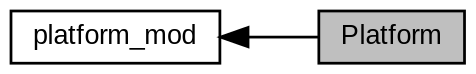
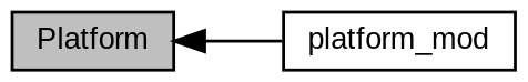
  digraph {
    rankdir=LR
    fontname="Liberation Sans"
    node [color=black fontname="Liberation Sans" fontsize=10 shape=box style=filled]
    n1 [fillcolor=white height=0.2 label=platform_mod width=0.4]
    n2 [fillcolor=grey75 fontcolor=black height=0.2 label=Platform width=0.4]
-   n1 -> n2 [dir=back fontname="Liberation Sans" fontsize=10 labelfontname=Helvetica labelfontsize=10 shape=plaintext style=solid]
+   n2 -> n1 [dir=back fontname="Liberation Sans" fontsize=10 labelfontname=Helvetica labelfontsize=10 shape=plaintext style=solid]
  }
